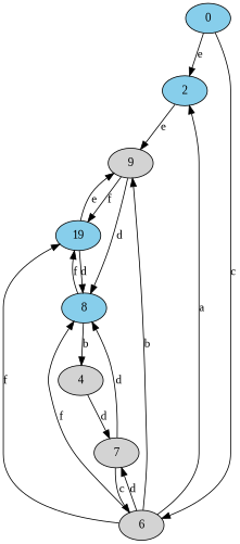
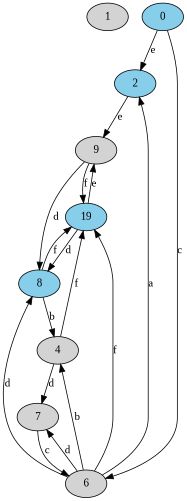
  strict digraph {
    fontname="Liberation Serif"
    node [fillcolor=lightgrey fontname="Liberation Serif" style=filled]
    edge [fontname="Liberation Serif"]
+   1
    2 [fillcolor=skyblue]
    9
    n4 [fillcolor=skyblue label=19]
    8 [fillcolor=skyblue]
    4
    7
    6
    0 [fillcolor=skyblue]
    2 -> 9 [label=e]
    9 -> n4 [label=f]
    9 -> 8 [label=d]
    n4 -> 9 [label=e]
    n4 -> 8 [label=d]
    8 -> n4 [label=f]
    8 -> 4 [label=b]
+   4 -> n4 [label=f]
    4 -> 7 [label=d]
-   7 -> 8 [label=d]
    7 -> 6 [label=c]
    6 -> 2 [label=a]
    6 -> n4 [label=f]
-   6 -> 8 [label=f]
-   6 -> 9 [label=b]
+   6 -> 8 [label=d]
+   6 -> 4 [label=b]
    6 -> 7 [label=d]
    0 -> 2 [label=e]
    0 -> 6 [label=c]
  }
